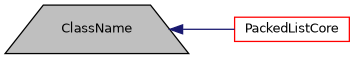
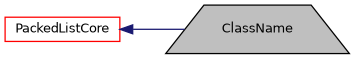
  digraph {
    rankdir=LR
    node [fontname=Helvetica fontsize=10]
    n1 [color=black fillcolor=grey75 fontcolor=black height=0.2 label=ClassName shape=trapezium style=filled width=0.4]
    n2 [color=red height=0.2 label=PackedListCore shape=box width=0.4]
-   n1 -> n2 [color=midnightblue dir=back fontname=Helvetica fontsize=10 labelfontname=Helvetica labelfontsize=10 style=solid]
+   n2 -> n1 [color=midnightblue dir=back fontname=Helvetica fontsize=10 labelfontname=Helvetica labelfontsize=10 style=solid]
  }
